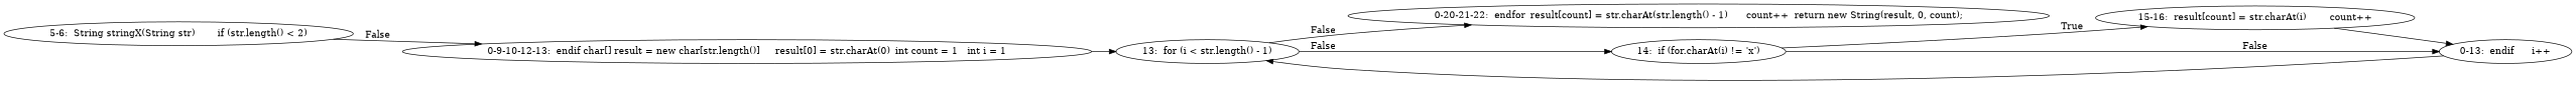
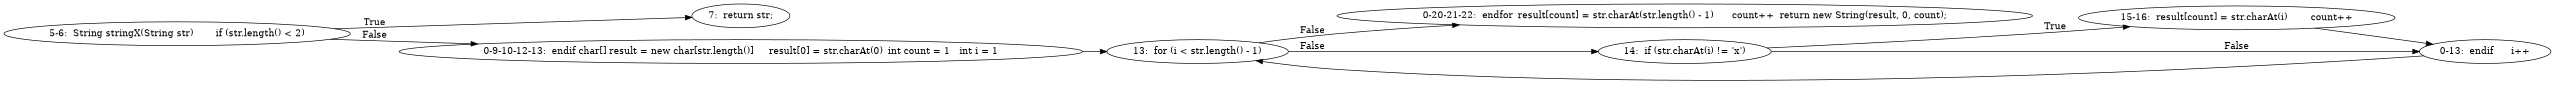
  digraph {
    rankdir=LR
    n1 [label="5-6:  String stringX(String str)	if (str.length() < 2)"]
+   n2 [label="7:  return str;"]
    n3 [label="0-9-10-12-13:  endif	char[] result = new char[str.length()]	result[0] = str.charAt(0)	int count = 1	int i = 1"]
    n4 [label="13:  for (i < str.length() - 1)"]
    n5 [label="0-20-21-22:  endfor	result[count] = str.charAt(str.length() - 1)	count++	return new String(result, 0, count);"]
-   n6 [label="14:  if (for.charAt(i) != 'x')"]
+   n6 [label="14:  if (str.charAt(i) != 'x')"]
    n7 [label="15-16:  result[count] = str.charAt(i)	count++"]
    n8 [label="0-13:  endif	i++"]
+   n1 -> n2 [label=True]
    n1 -> n3 [label=False]
    n3 -> n4
    n4 -> n5 [label=False]
    n4 -> n6 [label=False]
    n6 -> n7 [label=True]
    n6 -> n8 [label=False]
    n7 -> n8
    n8 -> n4
  }
